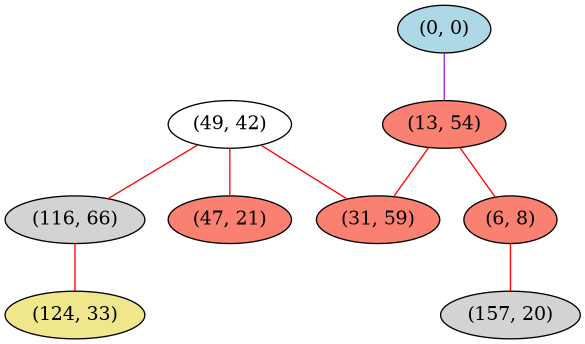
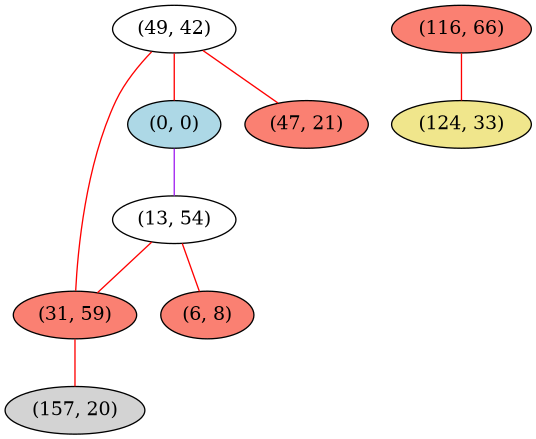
  graph {
    node [fillcolor=salmon style=filled]
    edge [color=red weight=1]
    "(6, 8)"
-   "(13, 54)"
+   "(13, 54)" [fillcolor=white]
    "(31, 59)"
    "(157, 20)" [fillcolor=lightgrey]
    "(0, 0)" [fillcolor=lightblue]
    "(49, 42)" [fillcolor=white]
-   "(116, 66)" [fillcolor=lightgrey]
+   "(116, 66)"
    "(47, 21)"
    "(124, 33)" [fillcolor=khaki]
-   "(6, 8)" -- "(157, 20)"
+   "(31, 59)" -- "(157, 20)"
    "(13, 54)" -- "(6, 8)"
    "(13, 54)" -- "(31, 59)"
    "(0, 0)" -- "(13, 54)" [color=purple weight=4]
    "(49, 42)" -- "(31, 59)"
-   "(49, 42)" -- "(116, 66)"
+   "(49, 42)" -- "(0, 0)"
    "(49, 42)" -- "(47, 21)"
    "(116, 66)" -- "(124, 33)"
  }
